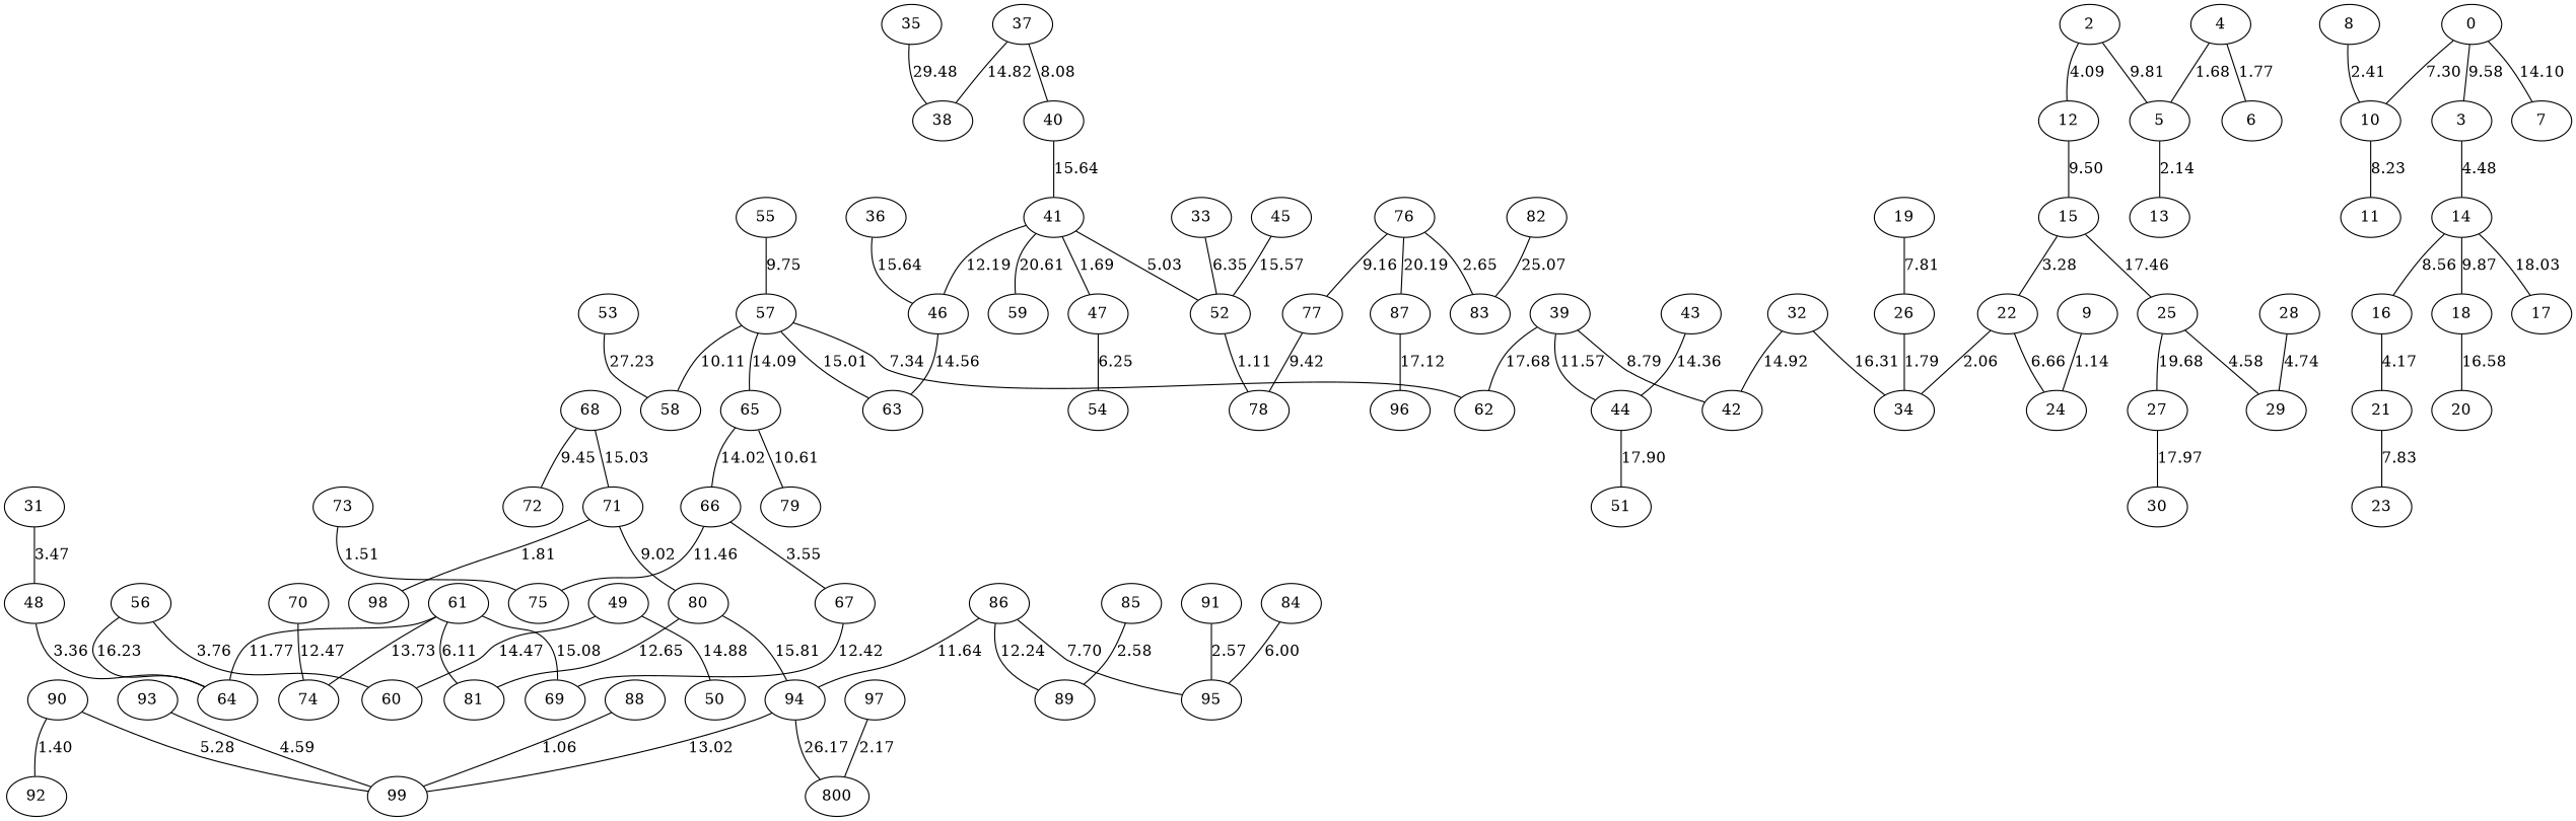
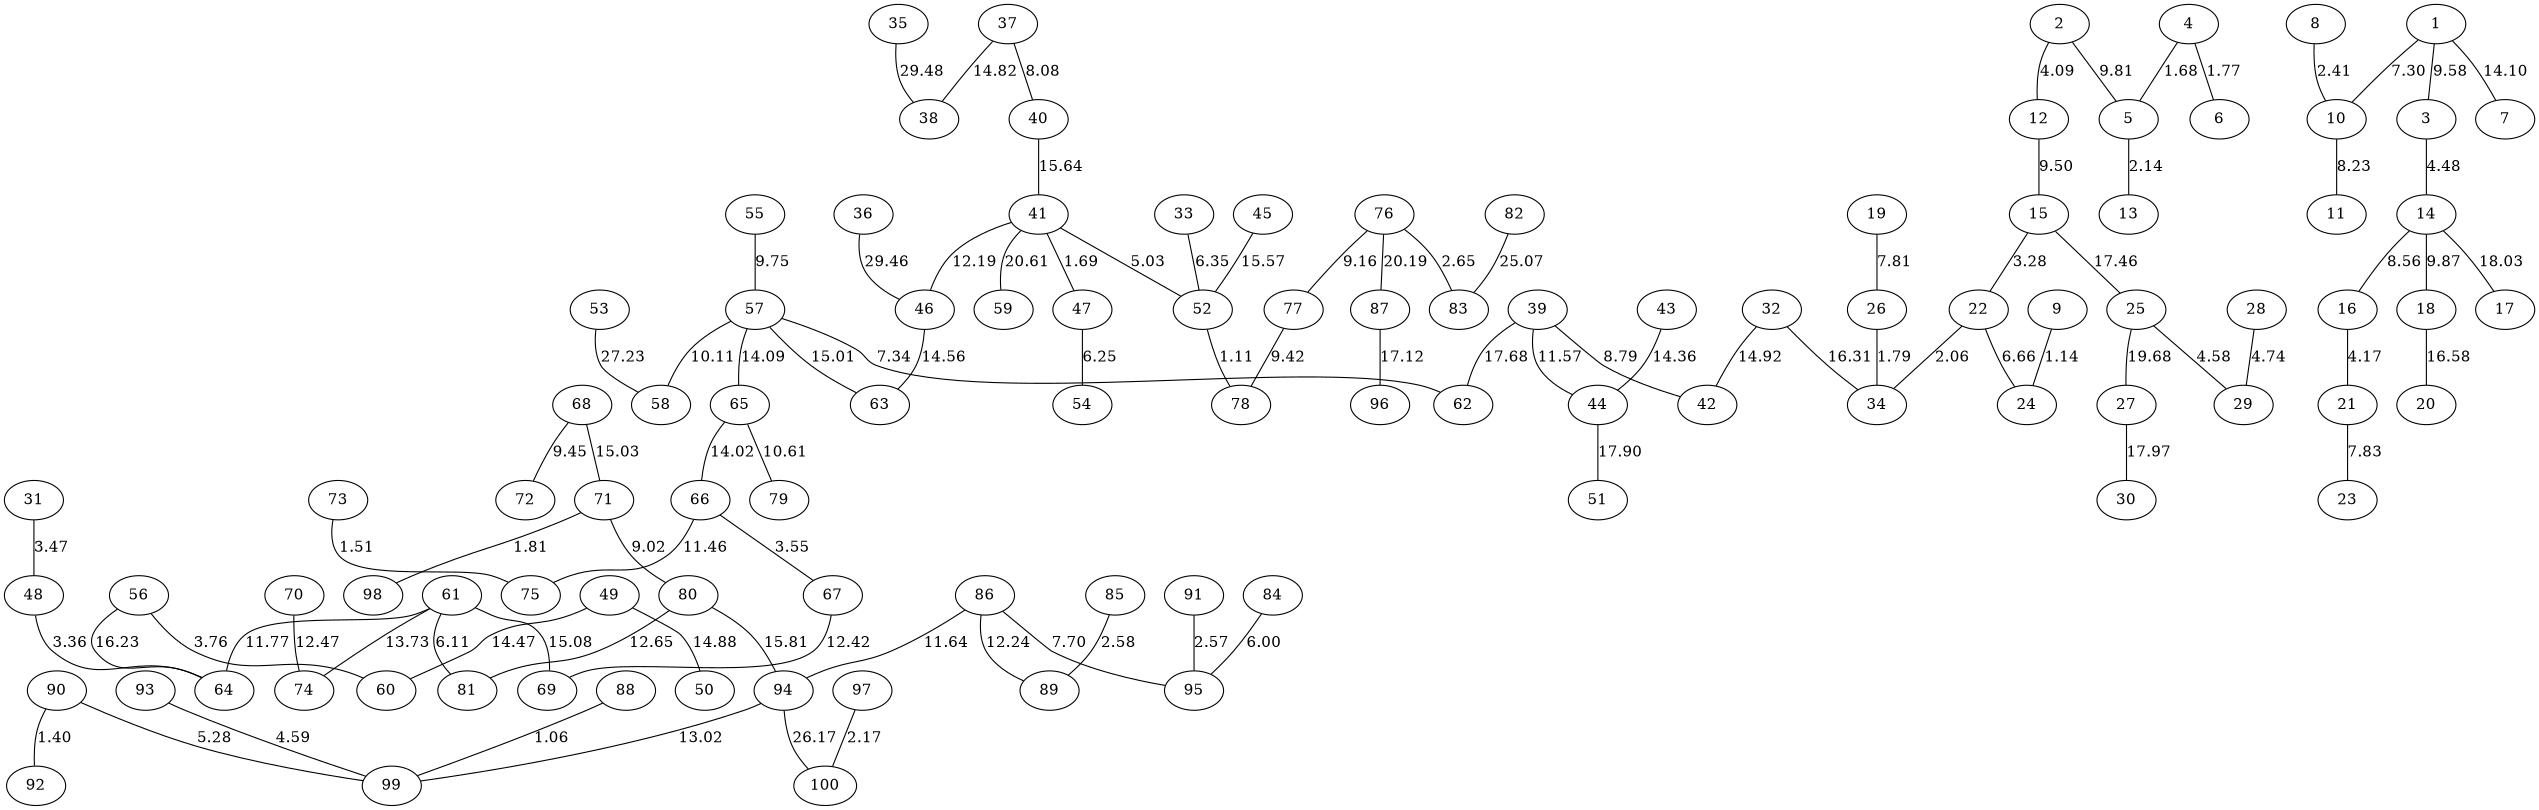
  graph {
    88
    99
    52
    78
    9
    24
    90
    92
    73
    75
    4
    5
    6
    13
    41
    47
    46
    59
    54
    63
    26
    34
    71
    98
    80
    81
    94
    22
    97
-   100 [label=800]
+   100
    8
    10
    11
    91
    95
    85
    89
    76
    83
    77
    87
    96
    15
    25
    29
    27
    48
    64
    31
    66
    67
    69
    56
    60
    2
    12
    16
    21
    23
    3
    14
    18
    17
    20
    30
    93
    28
    84
    61
    74
    33
-   1 [label=0]
+   1
    7
    57
    62
    58
    65
    79
    86
    19
    37
    40
    38
    39
    42
    44
    51
    68
    72
    55
    70
    43
    49
    50
    32
    45
    82
    53
    36
    35
    88 -- 99 [label=1.06]
    52 -- 78 [label=1.11]
    9 -- 24 [label=1.14]
    90 -- 99 [label=5.28]
    90 -- 92 [label=1.40]
    73 -- 75 [label=1.51]
    4 -- 5 [label=1.68]
    4 -- 6 [label=1.77]
    5 -- 13 [label=2.14]
    41 -- 52 [label=5.03]
    41 -- 47 [label=1.69]
    41 -- 46 [label=12.19]
    41 -- 59 [label=20.61]
    47 -- 54 [label=6.25]
    46 -- 63 [label=14.56]
    26 -- 34 [label=1.79]
    71 -- 98 [label=1.81]
    71 -- 80 [label=9.02]
    80 -- 81 [label=12.65]
    80 -- 94 [label=15.81]
    94 -- 99 [label=13.02]
    94 -- 100 [label=26.17]
    22 -- 24 [label=6.66]
    22 -- 34 [label=2.06]
    97 -- 100 [label=2.17]
    8 -- 10 [label=2.41]
    10 -- 11 [label=8.23]
    91 -- 95 [label=2.57]
    85 -- 89 [label=2.58]
    76 -- 83 [label=2.65]
    76 -- 77 [label=9.16]
    76 -- 87 [label=20.19]
    77 -- 78 [label=9.42]
    87 -- 96 [label=17.12]
    15 -- 22 [label=3.28]
    15 -- 25 [label=17.46]
    25 -- 29 [label=4.58]
    25 -- 27 [label=19.68]
    27 -- 30 [label=17.97]
    48 -- 64 [label=3.36]
    31 -- 48 [label=3.47]
    66 -- 75 [label=11.46]
    66 -- 67 [label=3.55]
    67 -- 69 [label=12.42]
    56 -- 64 [label=16.23]
    56 -- 60 [label=3.76]
    2 -- 5 [label=9.81]
    2 -- 12 [label=4.09]
    12 -- 15 [label=9.50]
    16 -- 21 [label=4.17]
    21 -- 23 [label=7.83]
    3 -- 14 [label=4.48]
    14 -- 16 [label=8.56]
    14 -- 18 [label=9.87]
    14 -- 17 [label=18.03]
    18 -- 20 [label=16.58]
    93 -- 99 [label=4.59]
    28 -- 29 [label=4.74]
    84 -- 95 [label=6.00]
    61 -- 81 [label=6.11]
    61 -- 64 [label=11.77]
    61 -- 69 [label=15.08]
    61 -- 74 [label=13.73]
    33 -- 52 [label=6.35]
    1 -- 10 [label=7.30]
    1 -- 3 [label=9.58]
    1 -- 7 [label=14.10]
    57 -- 63 [label=15.01]
    57 -- 62 [label=7.34]
    57 -- 58 [label=10.11]
    57 -- 65 [label=14.09]
    65 -- 66 [label=14.02]
    65 -- 79 [label=10.61]
    86 -- 94 [label=11.64]
    86 -- 95 [label=7.70]
    86 -- 89 [label=12.24]
    19 -- 26 [label=7.81]
    37 -- 40 [label=8.08]
    37 -- 38 [label=14.82]
    40 -- 41 [label=15.64]
    39 -- 62 [label=17.68]
    39 -- 42 [label=8.79]
    39 -- 44 [label=11.57]
    44 -- 51 [label=17.90]
    68 -- 71 [label=15.03]
    68 -- 72 [label=9.45]
    55 -- 57 [label=9.75]
    70 -- 74 [label=12.47]
    43 -- 44 [label=14.36]
    49 -- 60 [label=14.47]
    49 -- 50 [label=14.88]
    32 -- 34 [label=16.31]
    32 -- 42 [label=14.92]
    45 -- 52 [label=15.57]
    82 -- 83 [label=25.07]
    53 -- 58 [label=27.23]
-   36 -- 46 [label=15.64]
+   36 -- 46 [label=29.46]
    35 -- 38 [label=29.48]
  }
